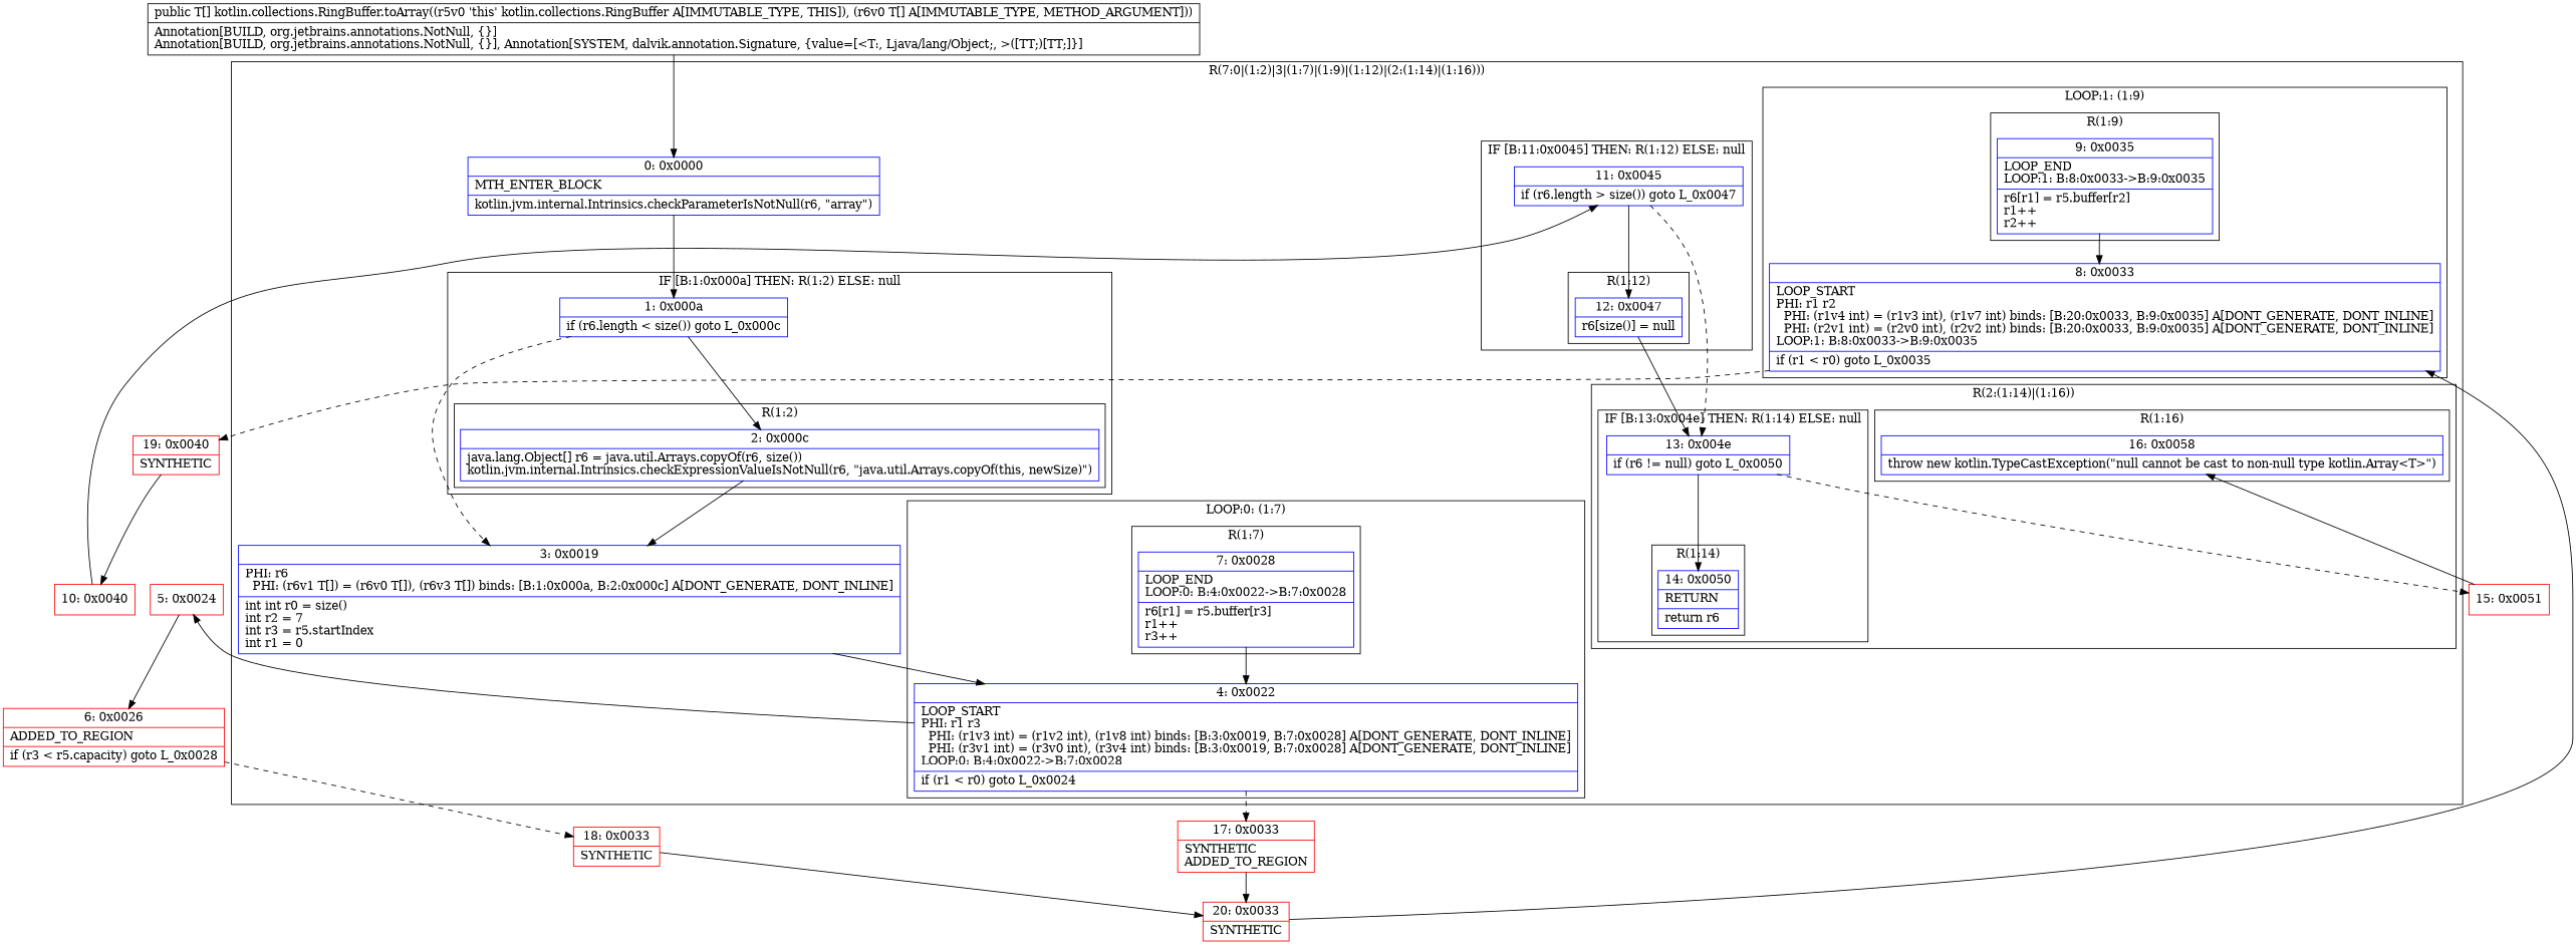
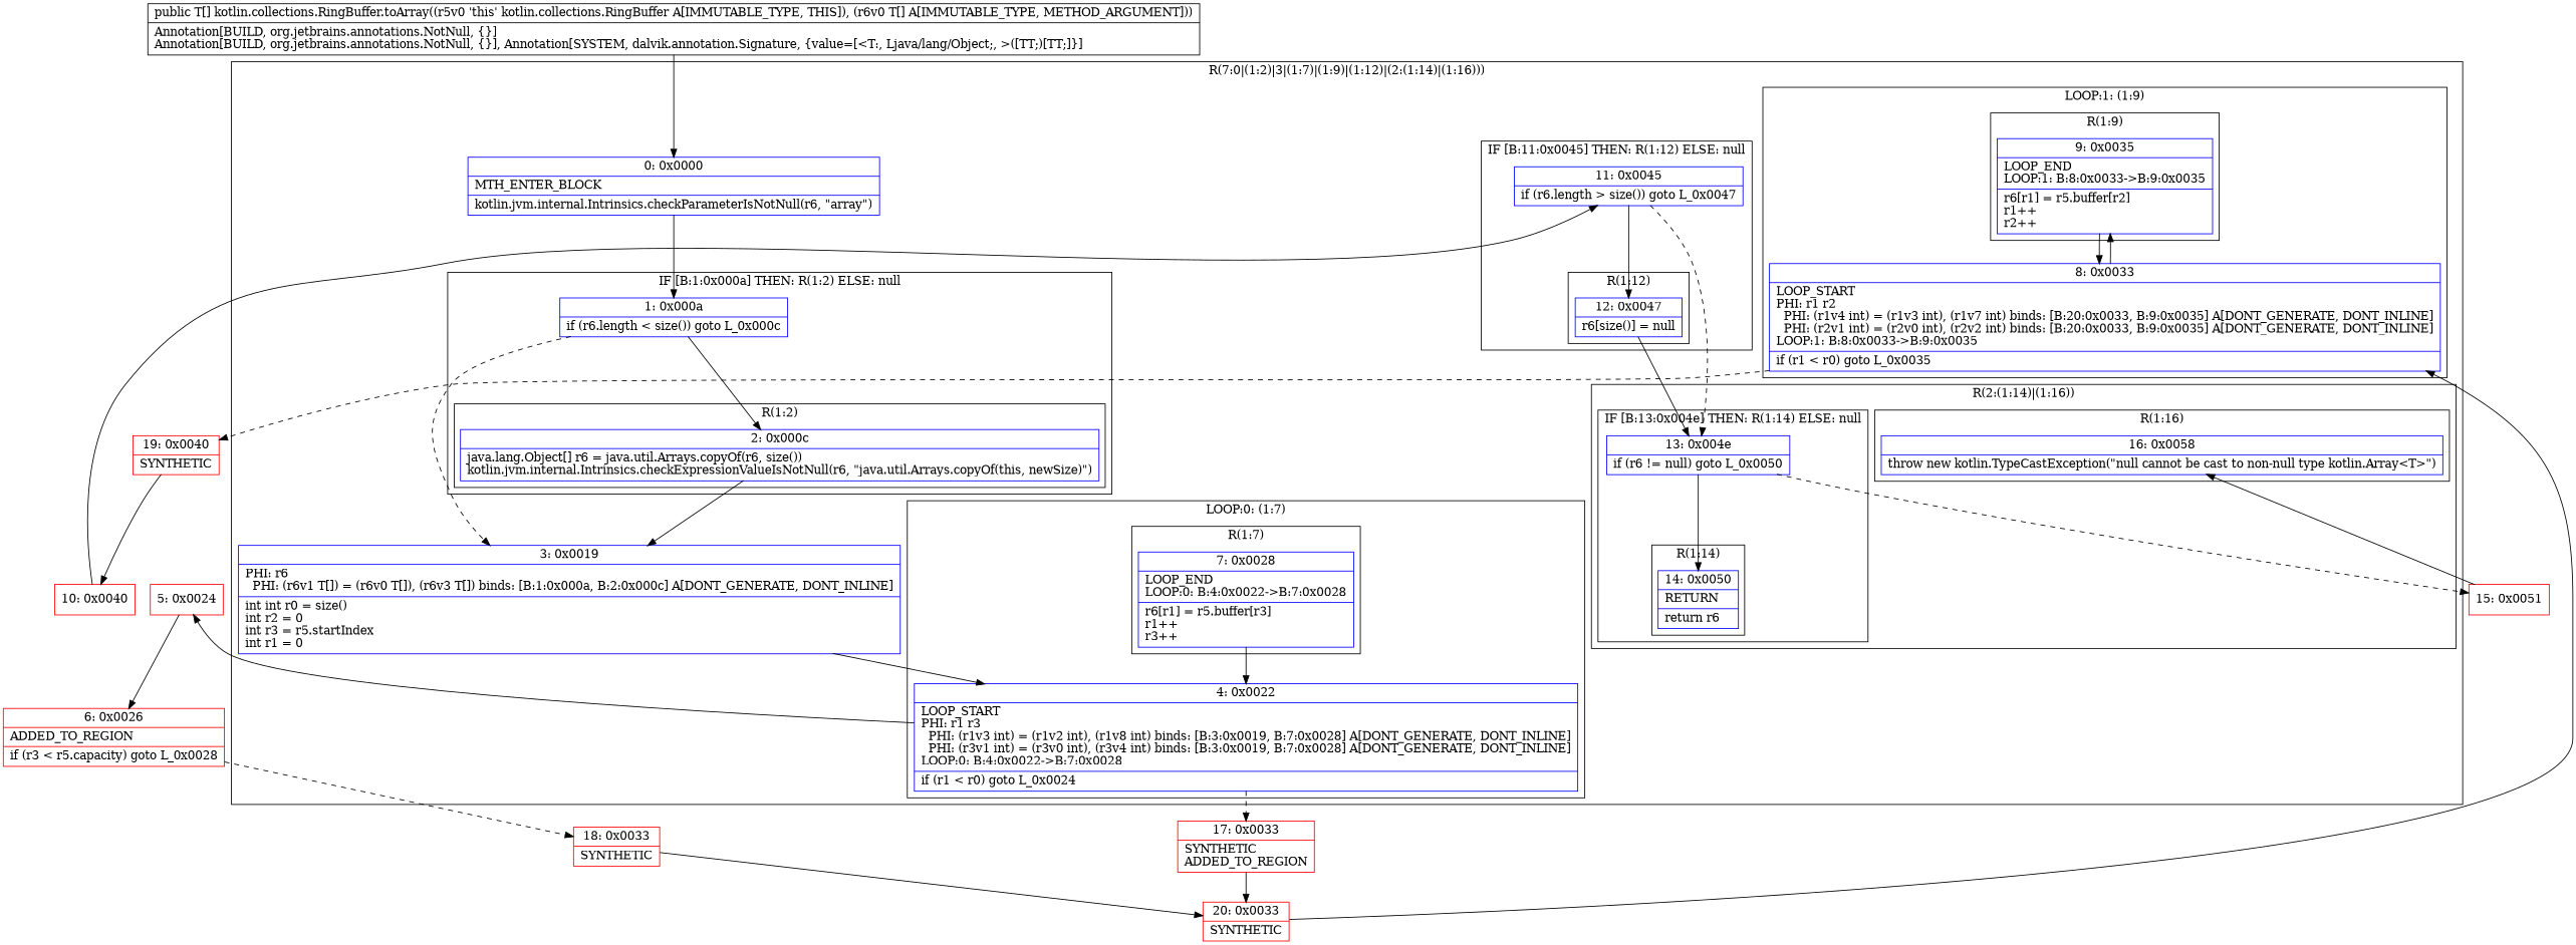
  digraph {
    node [color=blue shape=record]
    n1 [label="{2\:\ 0x000c|java.lang.Object[] r6 = java.util.Arrays.copyOf(r6, size())\lkotlin.jvm.internal.Intrinsics.checkExpressionValueIsNotNull(r6, \"java.util.Arrays.copyOf(this, newSize)\")\l}"]
    n2 [label="{1\:\ 0x000a|if (r6.length \< size()) goto L_0x000c\l}"]
    n3 [label="{7\:\ 0x0028|LOOP_END\lLOOP:0: B:4:0x0022\-\>B:7:0x0028\l|r6[r1] = r5.buffer[r3]\lr1++\lr3++\l}"]
    n4 [label="{4\:\ 0x0022|LOOP_START\lPHI: r1 r3 \l  PHI: (r1v3 int) = (r1v2 int), (r1v8 int) binds: [B:3:0x0019, B:7:0x0028] A[DONT_GENERATE, DONT_INLINE]\l  PHI: (r3v1 int) = (r3v0 int), (r3v4 int) binds: [B:3:0x0019, B:7:0x0028] A[DONT_GENERATE, DONT_INLINE]\lLOOP:0: B:4:0x0022\-\>B:7:0x0028\l|if (r1 \< r0) goto L_0x0024\l}"]
    n5 [label="{9\:\ 0x0035|LOOP_END\lLOOP:1: B:8:0x0033\-\>B:9:0x0035\l|r6[r1] = r5.buffer[r2]\lr1++\lr2++\l}"]
    n6 [label="{8\:\ 0x0033|LOOP_START\lPHI: r1 r2 \l  PHI: (r1v4 int) = (r1v3 int), (r1v7 int) binds: [B:20:0x0033, B:9:0x0035] A[DONT_GENERATE, DONT_INLINE]\l  PHI: (r2v1 int) = (r2v0 int), (r2v2 int) binds: [B:20:0x0033, B:9:0x0035] A[DONT_GENERATE, DONT_INLINE]\lLOOP:1: B:8:0x0033\-\>B:9:0x0035\l|if (r1 \< r0) goto L_0x0035\l}"]
    n7 [label="{12\:\ 0x0047|r6[size()] = null\l}"]
    n8 [label="{11\:\ 0x0045|if (r6.length \> size()) goto L_0x0047\l}"]
    n9 [label="{14\:\ 0x0050|RETURN\l|return r6\l}"]
    n10 [label="{13\:\ 0x004e|if (r6 != null) goto L_0x0050\l}"]
    n11 [label="{16\:\ 0x0058|throw new kotlin.TypeCastException(\"null cannot be cast to non\-null type kotlin.Array\<T\>\")\l}"]
    n12 [label="{0\:\ 0x0000|MTH_ENTER_BLOCK\l|kotlin.jvm.internal.Intrinsics.checkParameterIsNotNull(r6, \"array\")\l}"]
-   n13 [label="{3\:\ 0x0019|PHI: r6 \l  PHI: (r6v1 T[]) = (r6v0 T[]), (r6v3 T[]) binds: [B:1:0x000a, B:2:0x000c] A[DONT_GENERATE, DONT_INLINE]\l|int int r0 = size()\lint r2 = 7\lint r3 = r5.startIndex\lint r1 = 0\l}"]
+   n13 [label="{3\:\ 0x0019|PHI: r6 \l  PHI: (r6v1 T[]) = (r6v0 T[]), (r6v3 T[]) binds: [B:1:0x000a, B:2:0x000c] A[DONT_GENERATE, DONT_INLINE]\l|int int r0 = size()\lint r2 = 0\lint r3 = r5.startIndex\lint r1 = 0\l}"]
    n14 [color=red label="{5\:\ 0x0024}"]
    n15 [color=red label="{17\:\ 0x0033|SYNTHETIC\lADDED_TO_REGION\l}"]
    n16 [color=red label="{19\:\ 0x0040|SYNTHETIC\l}"]
    n17 [color=red label="{15\:\ 0x0051}"]
    n18 [color=red label="{6\:\ 0x0026|ADDED_TO_REGION\l|if (r3 \< r5.capacity) goto L_0x0028\l}"]
    n19 [color=red label="{20\:\ 0x0033|SYNTHETIC\l}"]
    n20 [color=red label="{10\:\ 0x0040}"]
    n21 [color=red label="{18\:\ 0x0033|SYNTHETIC\l}"]
    n22 [label="{public T[] kotlin.collections.RingBuffer.toArray((r5v0 'this' kotlin.collections.RingBuffer A[IMMUTABLE_TYPE, THIS]), (r6v0 T[] A[IMMUTABLE_TYPE, METHOD_ARGUMENT]))  | Annotation[BUILD, org.jetbrains.annotations.NotNull, \{\}]\lAnnotation[BUILD, org.jetbrains.annotations.NotNull, \{\}], Annotation[SYSTEM, dalvik.annotation.Signature, \{value=[\<T:, Ljava\/lang\/Object;, \>([TT;)[TT;]\}]\l}" color=""]
    subgraph cluster_1 {
      label="R(7:0|(1:2)|3|(1:7)|(1:9)|(1:12)|(2:(1:14)|(1:16)))"
      n12
      n13
      subgraph cluster_2 {
        label="IF [B:1:0x000a] THEN: R(1:2) ELSE: null"
        n2
        subgraph cluster_3 {
          label="R(1:2)"
          n1
        }
      }
      subgraph cluster_4 {
        label="LOOP:0: (1:7)"
        n4
        subgraph cluster_5 {
          label="R(1:7)"
          n3
        }
      }
      subgraph cluster_6 {
        label="LOOP:1: (1:9)"
        n6
        subgraph cluster_7 {
          label="R(1:9)"
          n5
        }
      }
      subgraph cluster_8 {
        label="IF [B:11:0x0045] THEN: R(1:12) ELSE: null"
        n8
        subgraph cluster_9 {
          label="R(1:12)"
          n7
        }
      }
      subgraph cluster_10 {
        label="R(2:(1:14)|(1:16))"
        subgraph cluster_11 {
          label="IF [B:13:0x004e] THEN: R(1:14) ELSE: null"
          n10
          subgraph cluster_12 {
            label="R(1:14)"
            n9
          }
        }
        subgraph cluster_13 {
          label="R(1:16)"
          n11
        }
      }
    }
    n1 -> n13
    n2 -> n1
    n2 -> n13 [style=dashed]
    n3 -> n4
    n4 -> n14
    n4 -> n15 [style=dashed]
    n5 -> n6
+   n6 -> n5
    n6 -> n16 [style=dashed]
    n7 -> n10
    n8 -> n7
    n8 -> n10 [style=dashed]
    n10 -> n9
    n10 -> n17 [style=dashed]
    n12 -> n2
    n13 -> n4
    n14 -> n18
    n15 -> n19
    n16 -> n20
    n17 -> n11
    n18 -> n21 [style=dashed]
    n19 -> n6
    n20 -> n8
    n21 -> n19
    n22 -> n12
  }
